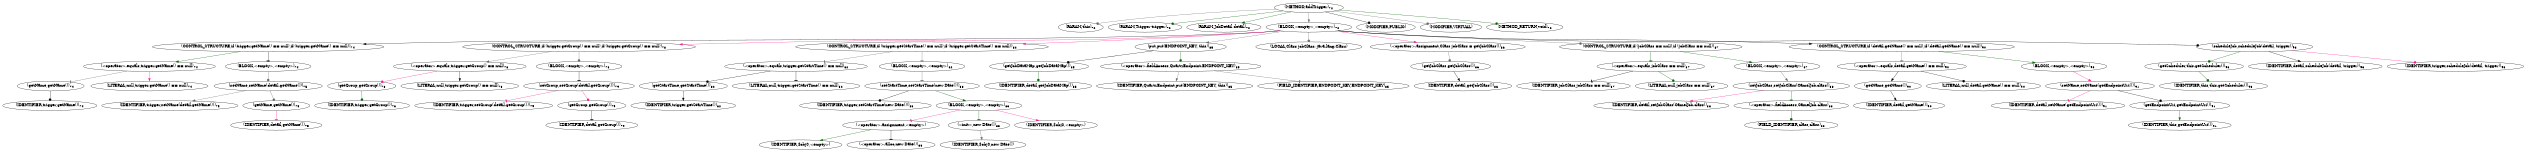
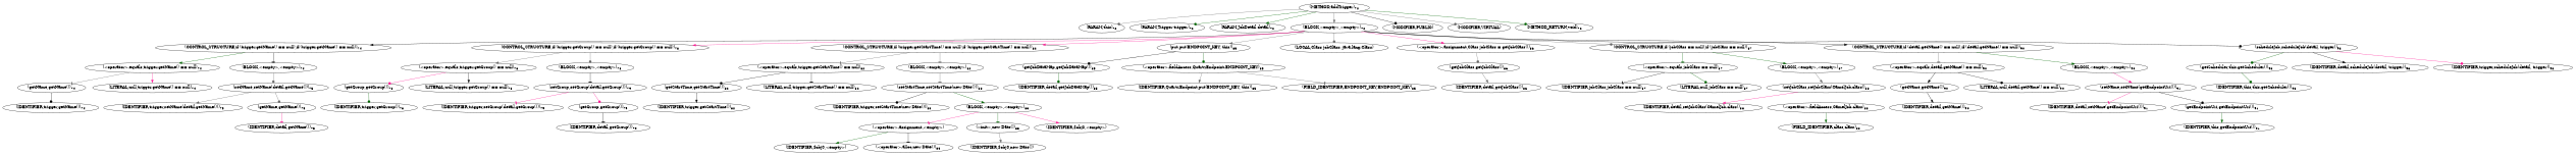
  digraph {
    edge [arrowhead=normal color=black]
    n1 [label=<(METHOD,addTrigger)<SUB>72</SUB>>]
    n2 [label=<(PARAM,this)<SUB>72</SUB>>]
    n3 [label=<(PARAM,Trigger trigger)<SUB>72</SUB>>]
    n4 [label=<(PARAM,JobDetail detail)<SUB>72</SUB>>]
    n5 [label=<(BLOCK,&lt;empty&gt;,&lt;empty&gt;)<SUB>72</SUB>>]
    n6 [label=<(MODIFIER,PUBLIC)>]
    n7 [label=<(MODIFIER,VIRTUAL)>]
    n8 [label=<(METHOD_RETURN,void)<SUB>72</SUB>>]
    n9 [label=<(CONTROL_STRUCTURE,if (trigger.getName() == null),if (trigger.getName() == null))<SUB>74</SUB>>]
    n10 [label=<(CONTROL_STRUCTURE,if (trigger.getGroup() == null),if (trigger.getGroup() == null))<SUB>78</SUB>>]
    n11 [label=<(CONTROL_STRUCTURE,if (trigger.getStartTime() == null),if (trigger.getStartTime() == null))<SUB>82</SUB>>]
    n12 [label=<(put,put(ENDPOINT_KEY, this))<SUB>85</SUB>>]
    n13 [label=<(LOCAL,Class jobClass: java.lang.Class)>]
    n14 [label=<(&lt;operator&gt;.assignment,Class jobClass = getJobClass())<SUB>86</SUB>>]
    n15 [label=<(CONTROL_STRUCTURE,if (jobClass == null),if (jobClass == null))<SUB>87</SUB>>]
    n16 [label=<(CONTROL_STRUCTURE,if (detail.getName() == null),if (detail.getName() == null))<SUB>90</SUB>>]
    n17 [label=<(scheduleJob,scheduleJob(detail, trigger))<SUB>93</SUB>>]
    n18 [label=<(&lt;operator&gt;.equals,trigger.getName() == null)<SUB>74</SUB>>]
    n19 [label=<(BLOCK,&lt;empty&gt;,&lt;empty&gt;)<SUB>74</SUB>>]
    n20 [label=<(&lt;operator&gt;.equals,trigger.getGroup() == null)<SUB>78</SUB>>]
    n21 [label=<(BLOCK,&lt;empty&gt;,&lt;empty&gt;)<SUB>78</SUB>>]
    n22 [label=<(&lt;operator&gt;.equals,trigger.getStartTime() == null)<SUB>82</SUB>>]
    n23 [label=<(BLOCK,&lt;empty&gt;,&lt;empty&gt;)<SUB>82</SUB>>]
    n24 [label=<(getJobDataMap,getJobDataMap())<SUB>85</SUB>>]
    n25 [label=<(&lt;operator&gt;.fieldAccess,QuartzEndpoint.ENDPOINT_KEY)<SUB>85</SUB>>]
    n26 [label=<(getJobClass,getJobClass())<SUB>86</SUB>>]
    n27 [label=<(&lt;operator&gt;.equals,jobClass == null)<SUB>87</SUB>>]
    n28 [label=<(BLOCK,&lt;empty&gt;,&lt;empty&gt;)<SUB>87</SUB>>]
    n29 [label=<(&lt;operator&gt;.equals,detail.getName() == null)<SUB>90</SUB>>]
    n30 [label=<(BLOCK,&lt;empty&gt;,&lt;empty&gt;)<SUB>90</SUB>>]
    n31 [label=<(getScheduler,this.getScheduler())<SUB>93</SUB>>]
    n32 [label=<(IDENTIFIER,detail,scheduleJob(detail, trigger))<SUB>93</SUB>>]
    n33 [label=<(IDENTIFIER,trigger,scheduleJob(detail, trigger))<SUB>93</SUB>>]
    n34 [label=<(getName,getName())<SUB>74</SUB>>]
    n35 [label=<(LITERAL,null,trigger.getName() == null)<SUB>74</SUB>>]
    n36 [label=<(setName,setName(detail.getName()))<SUB>75</SUB>>]
    n37 [label=<(IDENTIFIER,trigger,getName())<SUB>74</SUB>>]
    n38 [label=<(IDENTIFIER,trigger,setName(detail.getName()))<SUB>75</SUB>>]
    n39 [label=<(getName,getName())<SUB>75</SUB>>]
    n40 [label=<(IDENTIFIER,detail,getName())<SUB>75</SUB>>]
    n41 [label=<(getGroup,getGroup())<SUB>78</SUB>>]
    n42 [label=<(LITERAL,null,trigger.getGroup() == null)<SUB>78</SUB>>]
    n43 [label=<(setGroup,setGroup(detail.getGroup()))<SUB>79</SUB>>]
    n44 [label=<(IDENTIFIER,trigger,getGroup())<SUB>78</SUB>>]
    n45 [label=<(IDENTIFIER,trigger,setGroup(detail.getGroup()))<SUB>79</SUB>>]
    n46 [label=<(getGroup,getGroup())<SUB>79</SUB>>]
    n47 [label=<(IDENTIFIER,detail,getGroup())<SUB>79</SUB>>]
    n48 [label=<(getStartTime,getStartTime())<SUB>82</SUB>>]
    n49 [label=<(LITERAL,null,trigger.getStartTime() == null)<SUB>82</SUB>>]
    n50 [label=<(setStartTime,setStartTime(new Date()))<SUB>83</SUB>>]
    n51 [label=<(IDENTIFIER,trigger,getStartTime())<SUB>82</SUB>>]
    n52 [label=<(IDENTIFIER,trigger,setStartTime(new Date()))<SUB>83</SUB>>]
    n53 [label=<(BLOCK,&lt;empty&gt;,&lt;empty&gt;)<SUB>83</SUB>>]
    n54 [label=<(&lt;operator&gt;.assignment,&lt;empty&gt;)>]
    n55 [label=<(&lt;init&gt;,new Date())<SUB>83</SUB>>]
    n56 [label=<(IDENTIFIER,$obj0,&lt;empty&gt;)>]
    n57 [label=<(IDENTIFIER,$obj0,&lt;empty&gt;)>]
    n58 [label=<(&lt;operator&gt;.alloc,new Date())<SUB>83</SUB>>]
    n59 [label=<(IDENTIFIER,$obj0,new Date())>]
    n60 [label=<(IDENTIFIER,detail,getJobDataMap())<SUB>85</SUB>>]
    n61 [label=<(IDENTIFIER,QuartzEndpoint,put(ENDPOINT_KEY, this))<SUB>85</SUB>>]
    n62 [label=<(FIELD_IDENTIFIER,ENDPOINT_KEY,ENDPOINT_KEY)<SUB>85</SUB>>]
    n63 [label=<(IDENTIFIER,detail,getJobClass())<SUB>86</SUB>>]
    n64 [label=<(IDENTIFIER,jobClass,jobClass == null)<SUB>87</SUB>>]
    n65 [label=<(LITERAL,null,jobClass == null)<SUB>87</SUB>>]
    n66 [label=<(setJobClass,setJobClass(CamelJob.class))<SUB>88</SUB>>]
    n67 [label=<(IDENTIFIER,detail,setJobClass(CamelJob.class))<SUB>88</SUB>>]
    n68 [label=<(&lt;operator&gt;.fieldAccess,CamelJob.class)<SUB>88</SUB>>]
    n69 [label=<(FIELD_IDENTIFIER,class,class)<SUB>88</SUB>>]
    n70 [label=<(getName,getName())<SUB>90</SUB>>]
    n71 [label=<(LITERAL,null,detail.getName() == null)<SUB>90</SUB>>]
    n72 [label=<(setName,setName(getEndpointUri()))<SUB>91</SUB>>]
    n73 [label=<(IDENTIFIER,detail,getName())<SUB>90</SUB>>]
    n74 [label=<(IDENTIFIER,detail,setName(getEndpointUri()))<SUB>91</SUB>>]
    n75 [label=<(getEndpointUri,getEndpointUri())<SUB>91</SUB>>]
    n76 [label=<(IDENTIFIER,this,getEndpointUri())<SUB>91</SUB>>]
    n77 [label=<(IDENTIFIER,this,this.getScheduler())<SUB>93</SUB>>]
    n1 -> n2 [arrowhead=dot color=gray40]
    n1 -> n3 [arrowhead=dot color=darkgreen]
    n1 -> n4 [color=darkgreen]
    n1 -> n5 [color=gray40]
    n1 -> n6 [arrowhead=dot]
    n1 -> n7 [arrowhead=dot color=gray40]
    n1 -> n8 [arrowhead=dot color=darkgreen]
    n5 -> n9
    n5 -> n10 [color=deeppink]
    n5 -> n11 [color=deeppink]
    n5 -> n12 [color=gray40]
    n5 -> n13 [arrowhead=dot color=gray40]
    n5 -> n14 [color=deeppink]
    n5 -> n15 [arrowhead=dot color=gray40]
    n5 -> n16
    n5 -> n17 [arrowhead=dot]
    n9 -> n18 [color=darkgreen]
    n9 -> n19 [arrowhead=tee]
    n10 -> n20 [color=gray40]
    n10 -> n21 [arrowhead=dot color=gray40]
    n11 -> n22 [arrowhead=tee color=gray40]
    n11 -> n23 [arrowhead=tee color=gray40]
    n12 -> n24 [arrowhead=dot]
    n12 -> n25 [arrowhead=dot color=darkgreen]
    n14 -> n26 [arrowhead=dot color=gray40]
    n15 -> n27 [arrowhead=tee color=darkgreen]
    n15 -> n28 [color=darkgreen]
    n16 -> n29 [arrowhead=tee color=gray40]
    n16 -> n30 [color=darkgreen]
    n17 -> n31 [arrowhead=dot color=darkgreen]
    n17 -> n32
    n17 -> n33 [arrowhead=dot color=deeppink]
    n18 -> n34 [arrowhead=tee color=gray40]
    n18 -> n35 [color=deeppink]
    n19 -> n36 [arrowhead=dot color=gray40]
    n20 -> n41 [arrowhead=dot color=deeppink]
    n20 -> n42
    n21 -> n43 [arrowhead=tee]
    n22 -> n48 [arrowhead=dot]
    n22 -> n49 [arrowhead=tee]
    n23 -> n50 [arrowhead=tee color=gray40]
    n24 -> n60 [arrowhead=dot color=darkgreen]
    n25 -> n61 [color=gray40]
    n25 -> n62 [arrowhead=tee color=gray40]
-   n26 -> n63
+   n26 -> n63 [color=gray40]
    n27 -> n64 [arrowhead=tee]
    n27 -> n65 [arrowhead=dot color=darkgreen]
    n28 -> n66 [color=gray40]
    n29 -> n70
    n29 -> n71 [arrowhead=dot]
    n30 -> n72 [color=deeppink]
    n31 -> n77 [arrowhead=dot color=darkgreen]
    n34 -> n37 [arrowhead=dot]
    n36 -> n38 [color=gray40]
    n36 -> n39 [arrowhead=dot color=gray40]
    n39 -> n40 [arrowhead=tee color=deeppink]
    n41 -> n44 [arrowhead=dot color=darkgreen]
    n43 -> n45 [arrowhead=tee color=deeppink]
    n43 -> n46 [arrowhead=dot color=deeppink]
    n46 -> n47 [arrowhead=tee]
    n48 -> n51
    n50 -> n52 [arrowhead=dot]
    n50 -> n53 [color=darkgreen]
    n53 -> n54 [arrowhead=tee color=deeppink]
    n53 -> n55 [arrowhead=tee color=darkgreen]
    n53 -> n56 [color=deeppink]
    n54 -> n57 [color=darkgreen]
    n54 -> n58 [arrowhead=tee]
    n55 -> n59 [color=gray40]
    n66 -> n67 [color=deeppink]
-   n66 -> n68 [arrowhead=tee color=darkgreen]
-   n68 -> n69 [arrowhead=dot color=darkgreen]
+   n68 -> n69 [color=darkgreen]
    n70 -> n73
    n72 -> n74 [arrowhead=tee color=deeppink]
    n72 -> n75 [arrowhead=dot]
    n75 -> n76 [color=darkgreen]
  }
